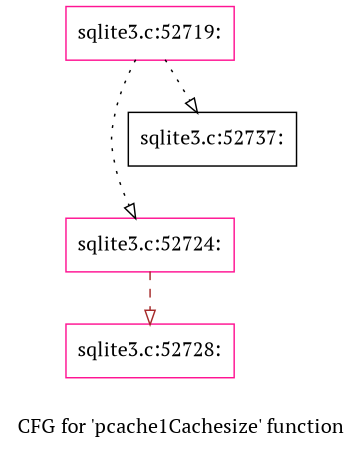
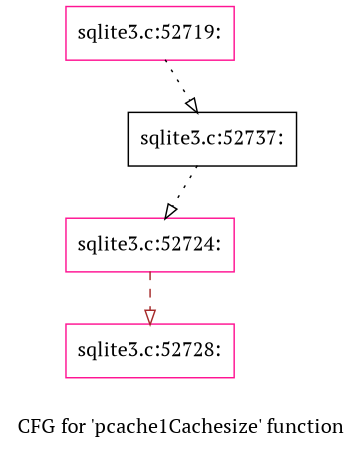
  digraph {
    fontname="PT Serif"
    label="CFG for 'pcache1Cachesize' function"
    node [color=deeppink fontname="PT Serif" shape=record]
    edge [arrowhead=onormal color=black fontname="PT Serif" style=dotted]
    n1 [label="{sqlite3.c:52719:}"]
    n2 [label="{sqlite3.c:52724:}"]
    n3 [color=black label="{sqlite3.c:52737:}"]
    n4 [label="{sqlite3.c:52728:}"]
-   n1 -> n2
+   n3 -> n2
    n1 -> n3
    n2 -> n4 [color=brown style=dashed]
  }
